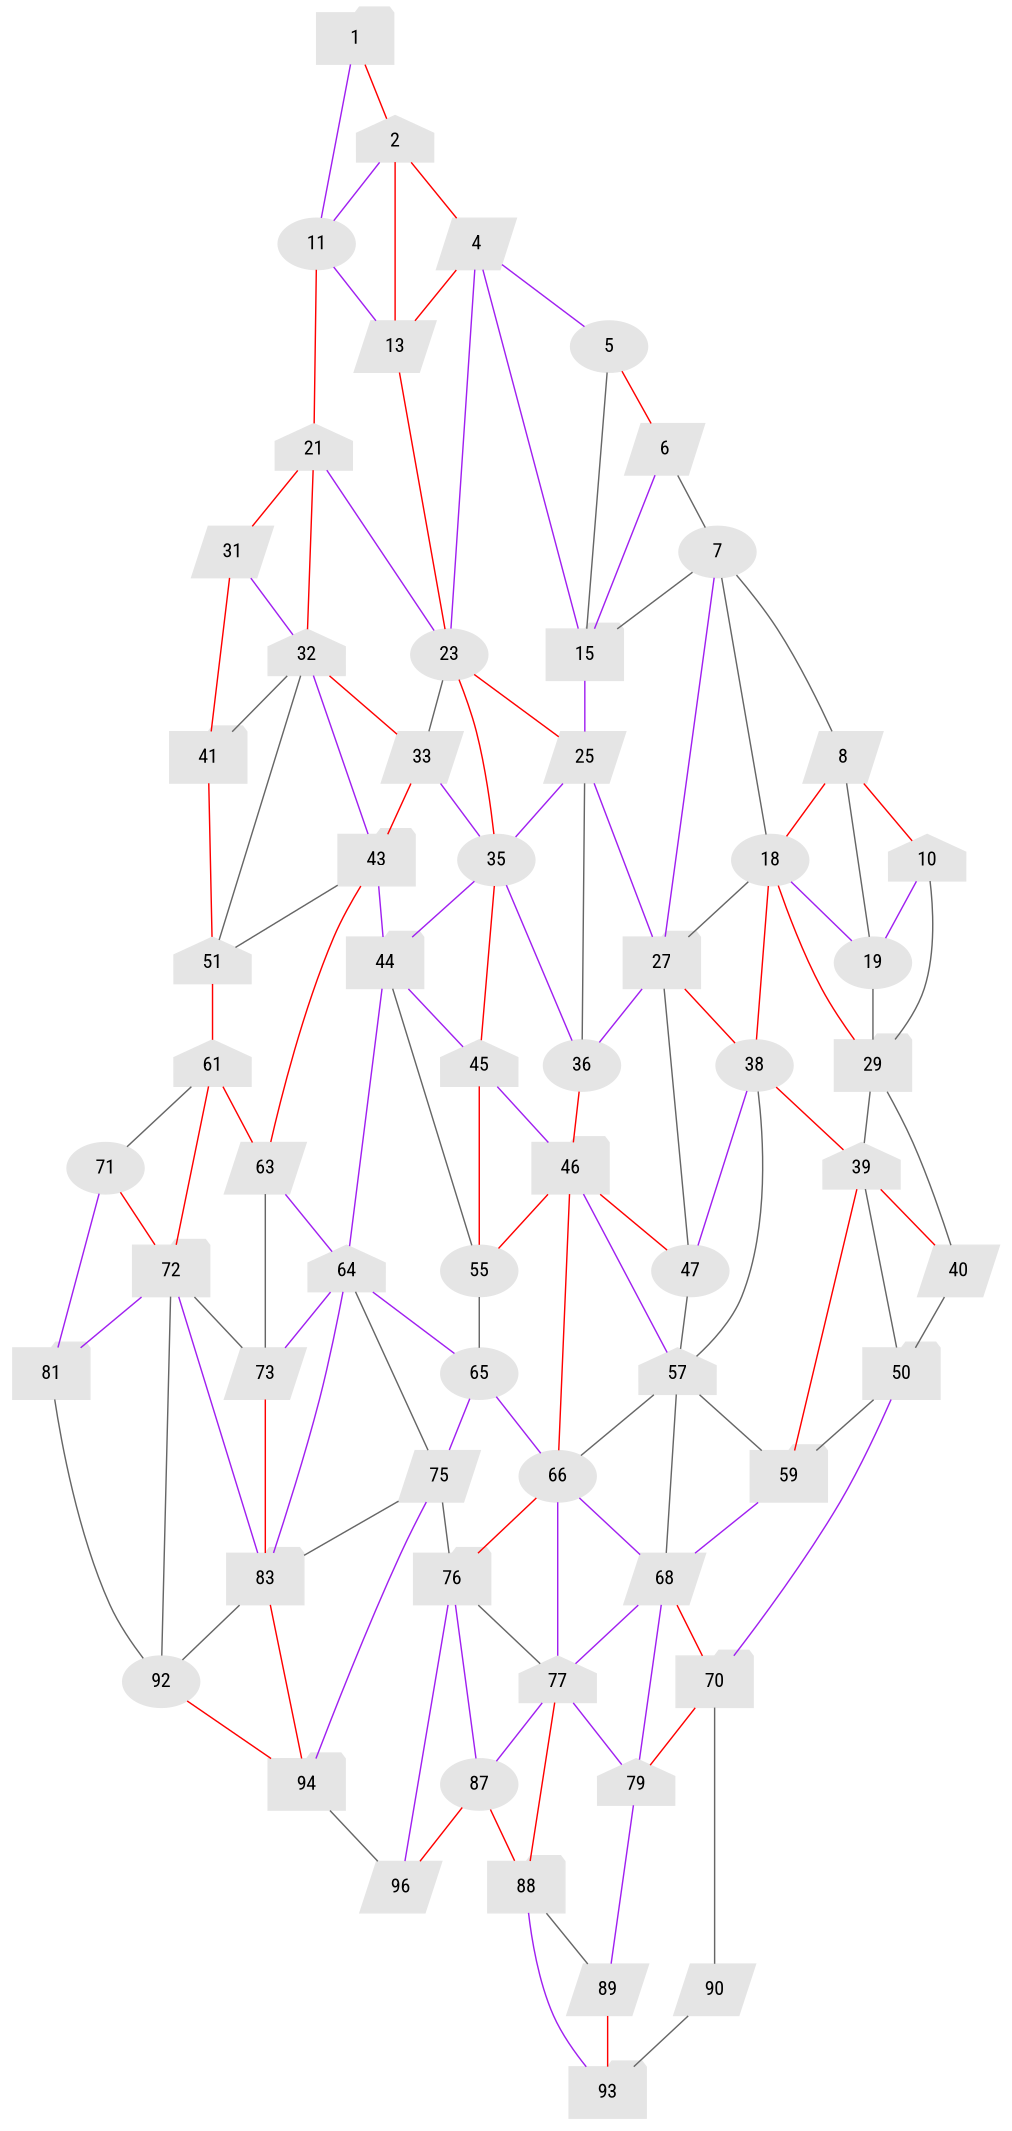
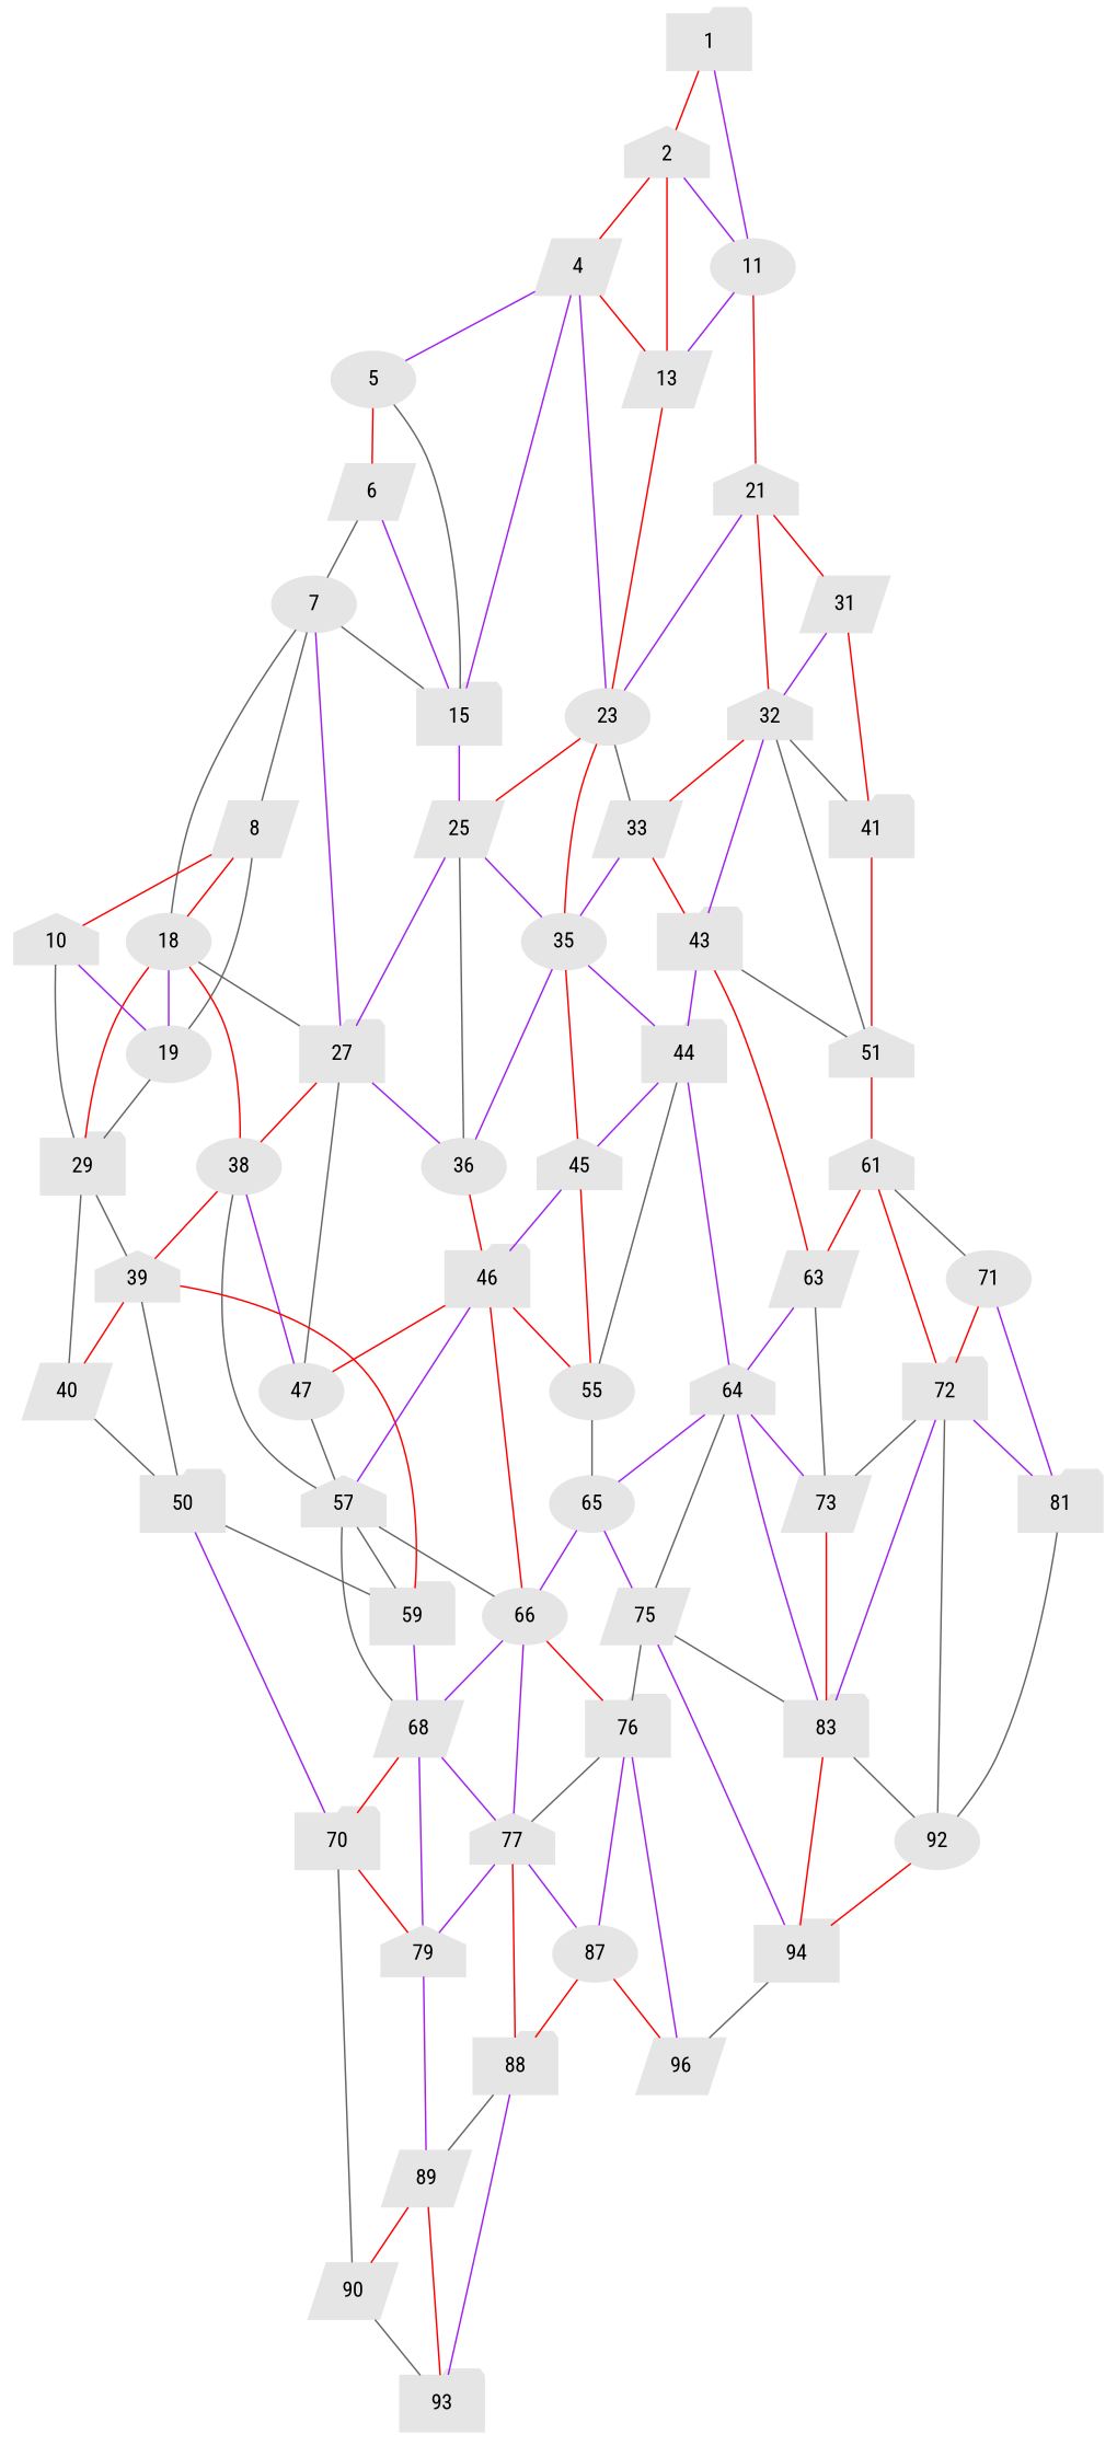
  graph {
    fontname="Roboto Condensed"
    node [color=gray90 fontname="Roboto Condensed" shape=folder style=filled]
    edge [color=purple fontname="Roboto Condensed"]
    2 [shape=house super="+3"]
    11 [shape=ellipse super="+12"]
    4 [shape=parallelogram super="+14"]
    13 [shape=parallelogram]
    1
    21 [shape=house super="+22"]
    5 [shape=ellipse]
    15 [super="+16"]
    23 [shape=ellipse super="+24"]
    6 [shape=parallelogram]
    25 [shape=parallelogram super="+26"]
    33 [shape=parallelogram]
    n13 [label=35 shape=ellipse super="+35"]
    7 [shape=ellipse super="+17"]
    8 [shape=parallelogram super="+9"]
    18 [shape=ellipse super="+28"]
    27 [super="+37"]
    10 [shape=house super="+20"]
    19 [shape=ellipse]
    29 [super="+30"]
    38 [shape=ellipse super="+48"]
    36 [shape=ellipse]
    47 [shape=ellipse]
    39 [shape=house super="+49"]
    40 [shape=parallelogram]
    31 [shape=parallelogram]
    32 [shape=house super="+42"]
    57 [shape=house super="+58"]
    41
    43 [super="+53"]
    51 [shape=house super="+52"]
    44 [super="+54"]
    45 [shape=house]
    46 [super="+56"]
    50 [super="+60"]
    59
    63 [shape=parallelogram]
    61 [shape=house super="+62"]
    55 [shape=ellipse]
    64 [shape=house super="+74"]
    66 [shape=ellipse super="+67"]
    68 [shape=parallelogram super="+69"]
    70 [super="+80"]
    73 [shape=parallelogram]
    65 [shape=ellipse]
    75 [shape=parallelogram super="+85"]
    83 [super="+84"]
    76 [super="+86"]
    77 [shape=house super="+78"]
    79 [shape=house]
    90 [shape=parallelogram super="+100"]
    71 [shape=ellipse]
    72 [super="+82"]
    81 [super="+91"]
    92 [shape=ellipse super="+93"]
    94 [super="+95"]
    87 [shape=ellipse super="+97"]
    96 [shape=parallelogram]
    88 [super="+98"]
    89 [shape=parallelogram]
    n61 [label=93]
    2 -- 11
    2 -- 4 [color=red]
    2 -- 13 [color=red]
    11 -- 13
    11 -- 21 [color=red weight=2]
    4 -- 13 [color=red]
    4 -- 5
    4 -- 15
    4 -- 23
    13 -- 23 [color=red]
    1 -- 2 [color=red]
    1 -- 11
    21 -- 23
    21 -- 31 [color=red]
    21 -- 32 [color=red]
    5 -- 15 [color=gray40]
    5 -- 6 [color=red]
    15 -- 25 [weight=2]
    23 -- 25 [color=red]
    23 -- 33 [color=gray40]
    23 -- n13 [color=red]
    6 -- 15
    6 -- 7 [color=gray40]
    25 -- n13
    25 -- 27
    25 -- 36 [color=gray40]
    33 -- n13
    33 -- 43 [color=red]
    n13 -- 36
    n13 -- 44
    n13 -- 45 [color=red]
    7 -- 15 [color=gray40]
    7 -- 8 [color=gray40]
    7 -- 18 [color=gray40]
    7 -- 27
    8 -- 18 [color=red]
    8 -- 10 [color=red]
    8 -- 19 [color=gray40]
    18 -- 27 [color=gray40]
    18 -- 19
    18 -- 29 [color=red]
    18 -- 38 [color=red]
    27 -- 38 [color=red]
    27 -- 36
    27 -- 47 [color=gray40]
    10 -- 19
    10 -- 29 [color=gray40]
    19 -- 29 [color=gray40]
    29 -- 39 [color=gray40]
    29 -- 40 [color=gray40]
    38 -- 47
    38 -- 39 [color=red weight=2]
    38 -- 57 [color=gray40]
    36 -- 46 [color=red]
    47 -- 57 [color=gray40]
    39 -- 40 [color=red]
    39 -- 50 [color=gray40]
    39 -- 59 [color=red]
    40 -- 50 [color=gray40]
    31 -- 32
    31 -- 41 [color=red]
    32 -- 33 [color=red]
    32 -- 41 [color=gray40]
    32 -- 43
    32 -- 51 [color=gray40]
    57 -- 59 [color=gray40]
    57 -- 66 [color=gray40]
    57 -- 68 [color=gray40]
    41 -- 51 [color=red]
    43 -- 51 [color=gray40]
    43 -- 44 [weight=2]
    43 -- 63 [color=red]
    51 -- 61 [color=red weight=2]
    44 -- 45
    44 -- 55 [color=gray40]
    44 -- 64
    45 -- 46
    45 -- 55 [color=red]
    46 -- 47 [color=red]
    46 -- 57
    46 -- 55 [color=red]
    46 -- 66 [color=red]
    50 -- 59 [color=gray40]
    50 -- 70
    59 -- 68
    63 -- 64
    63 -- 73 [color=gray40]
    61 -- 63 [color=red]
    61 -- 71 [color=gray40]
    61 -- 72 [color=red]
    55 -- 65 [color=gray40]
    64 -- 73
    64 -- 65
    64 -- 75 [color=gray40]
    64 -- 83
    66 -- 68
    66 -- 76 [color=red]
    66 -- 77
    68 -- 70 [color=red]
    68 -- 77
    68 -- 79
    70 -- 79 [color=red]
    70 -- 90 [color=gray40]
    73 -- 83 [color=red]
    65 -- 66
    65 -- 75
    75 -- 83 [color=gray40]
    75 -- 76 [color=gray40 weight=2]
    75 -- 94
    83 -- 92 [color=gray40]
    83 -- 94 [color=red]
    76 -- 77 [color=gray40]
    76 -- 87
    76 -- 96
    77 -- 79
    77 -- 87
    77 -- 88 [color=red]
    79 -- 89
    90 -- n61 [color=gray40]
    71 -- 72 [color=red]
    71 -- 81
    72 -- 73 [color=gray40]
    72 -- 83
    72 -- 81
    72 -- 92 [color=gray40]
    81 -- 92 [color=gray40]
    92 -- 94 [color=red]
    94 -- 96 [color=gray40]
    87 -- 96 [color=red]
    87 -- 88 [color=red weight=2]
    88 -- 89 [color=gray40]
    88 -- n61
+   89 -- 90 [color=red]
    89 -- n61 [color=red]
  }
